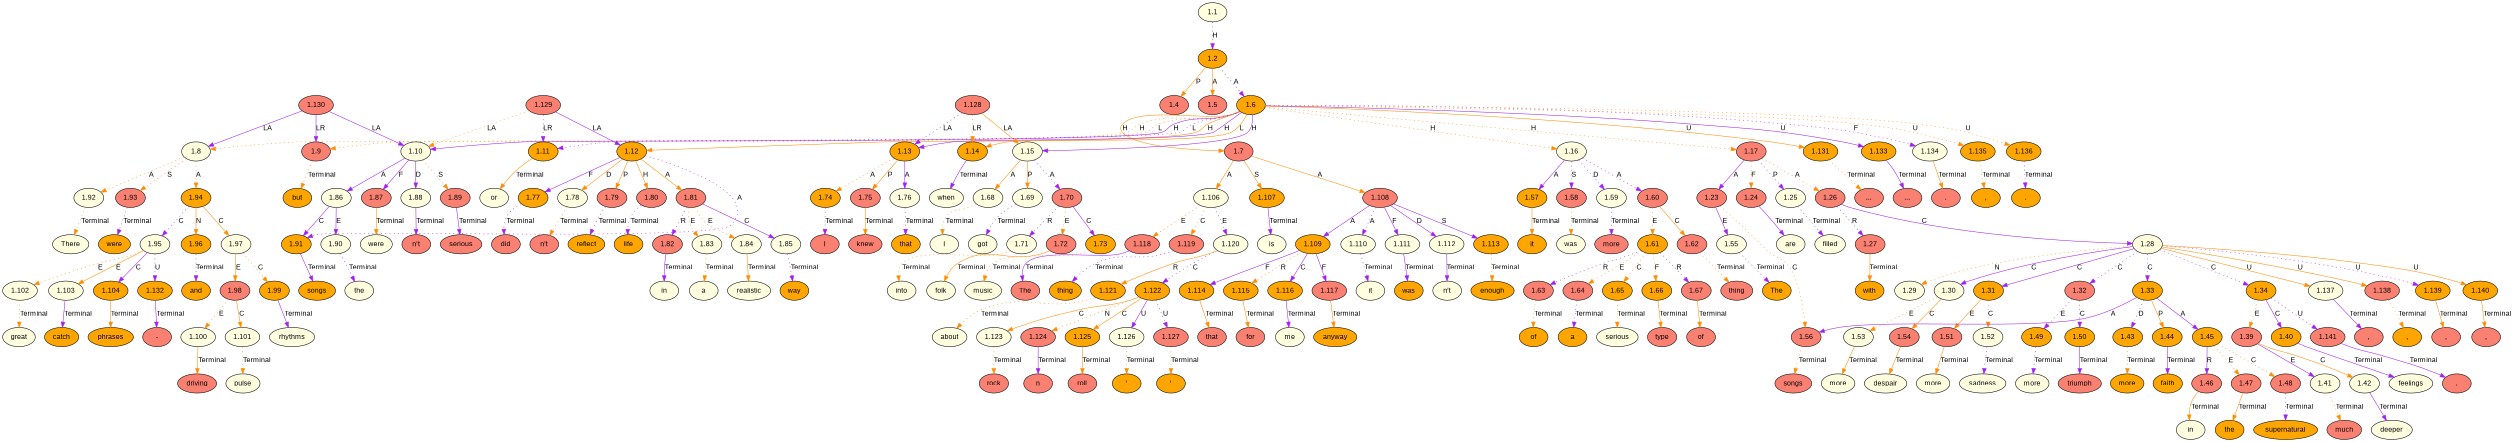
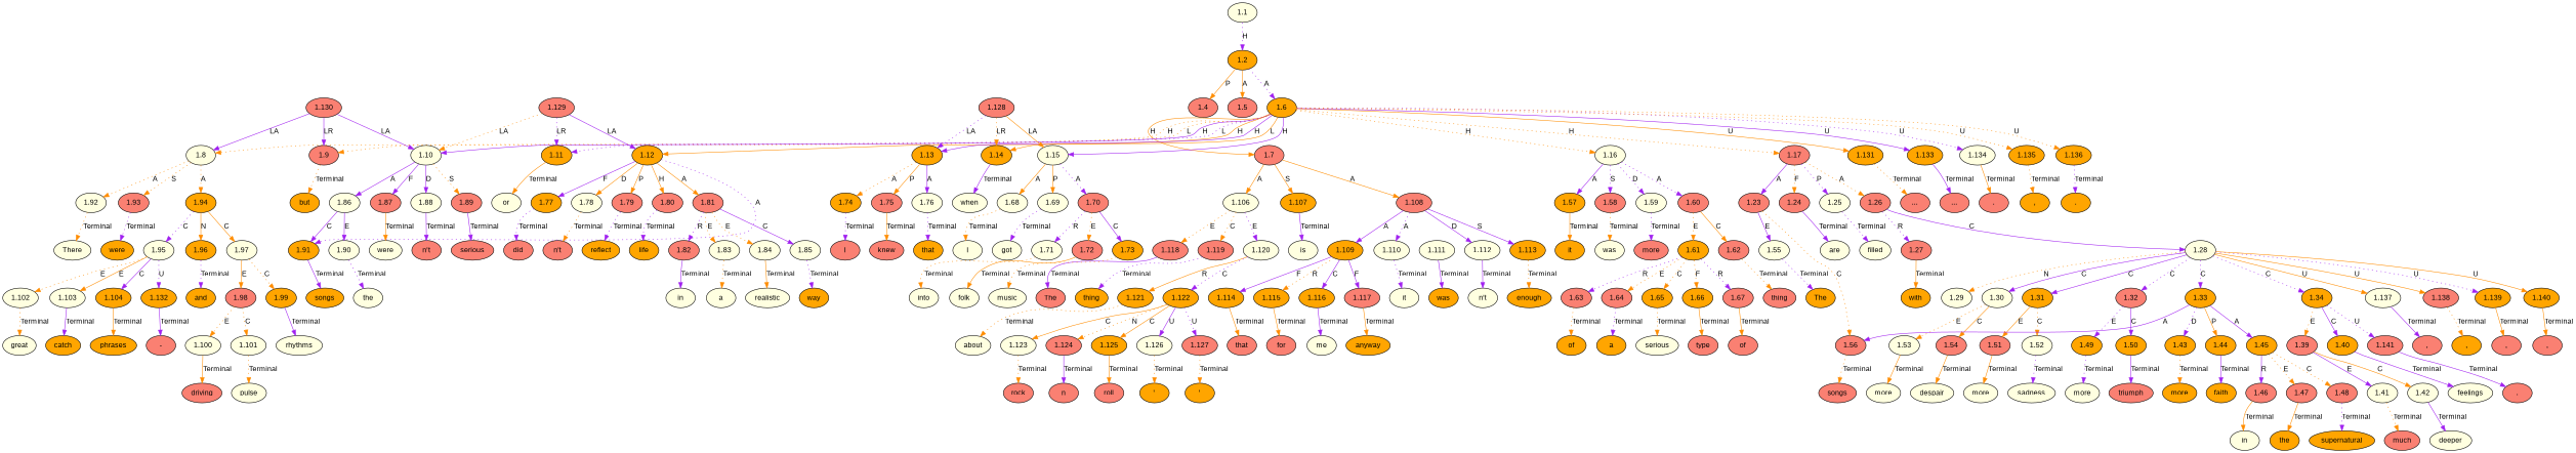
  digraph {
    fontname="Liberation Sans"
    node [fillcolor=lightyellow fontname="Liberation Sans" ordering=out style=filled]
    edge [color=darkorange fontname="Liberation Sans" ordering=out style=solid]
    n1 [fillcolor=salmon label=The]
    n2 [fillcolor=salmon label=that]
    n3 [fillcolor=salmon label=for]
    n4 [label=me]
    n5 [fillcolor=orange label=anyway]
    n6 [label=it]
    n7 [fillcolor=orange label=was]
    n8 [label="n't"]
    n9 [fillcolor=orange label=enough]
    n10 [fillcolor=salmon label="..."]
    n11 [label=There]
    n12 [fillcolor=orange label=thing]
    n13 [fillcolor=orange label=were]
    n14 [label=great]
    n15 [fillcolor=orange label=catch]
    n16 [fillcolor=salmon label="-"]
    n17 [fillcolor=orange label=phrases]
    n18 [fillcolor=orange label=and]
    n19 [fillcolor=salmon label=driving]
    n20 [label=pulse]
    n21 [label=rhythms]
    n22 [fillcolor=salmon label="..."]
    n23 [label=about]
    n24 [fillcolor=orange label=but]
    n25 [label=the]
    n26 [fillcolor=orange label=songs]
    n27 [label=were]
    n28 [fillcolor=salmon label="n't"]
    n29 [fillcolor=salmon label=serious]
    n30 [label=or]
    n31 [fillcolor=salmon label=did]
    n32 [fillcolor=salmon label="n't"]
    n33 [fillcolor=orange label=reflect]
    n34 [fillcolor=salmon label=rock]
    n35 [fillcolor=orange label=life]
    n36 [label=in]
    n37 [label=a]
    n38 [label=realistic]
    n39 [fillcolor=orange label=way]
    n40 [fillcolor=salmon label="."]
    n41 [fillcolor=salmon label=I]
    n42 [fillcolor=salmon label=knew]
    n43 [fillcolor=orange label=that]
    n44 [label=when]
    n45 [fillcolor=orange label="'"]
    n46 [label=I]
    n47 [label=got]
    n48 [label=into]
    n49 [label=folk]
    n50 [label=music]
    n51 [fillcolor=orange label=","]
    n52 [fillcolor=orange label=it]
    n53 [label=was]
    n54 [fillcolor=salmon label=more]
    n55 [fillcolor=orange label=of]
    n56 [fillcolor=salmon label=n]
    n57 [fillcolor=orange label=a]
    n58 [label=serious]
    n59 [fillcolor=salmon label=type]
    n60 [fillcolor=salmon label=of]
    n61 [fillcolor=salmon label=thing]
    n62 [fillcolor=orange label="."]
    n63 [fillcolor=orange label=The]
    n64 [fillcolor=salmon label=songs]
    n65 [label=are]
    n66 [label=filled]
    n67 [fillcolor=orange label="'"]
    n68 [fillcolor=orange label=with]
    n69 [label=more]
    n70 [label=despair]
    n71 [fillcolor=salmon label=","]
    n72 [label=more]
    n73 [label=sadness]
    n74 [fillcolor=orange label=","]
    n75 [label=more]
    n76 [fillcolor=salmon label=triumph]
    n77 [fillcolor=salmon label=","]
    n78 [fillcolor=salmon label=roll]
    n79 [fillcolor=orange label=more]
    n80 [fillcolor=orange label=faith]
    n81 [label=in]
    n82 [fillcolor=orange label=the]
    n83 [fillcolor=orange label=supernatural]
    n84 [fillcolor=salmon label=","]
    n85 [fillcolor=salmon label=much]
    n86 [label=deeper]
    n87 [label=feelings]
    n88 [fillcolor=salmon label="."]
    n89 [label=is]
    n90 [label=1.1]
    n91 [fillcolor=orange label=1.2]
    n92 [fillcolor=salmon label=1.4]
    n93 [fillcolor=salmon label=1.5]
    n94 [fillcolor=orange label=1.6]
    n95 [fillcolor=salmon label=1.7]
    n96 [label=1.8]
    n97 [fillcolor=salmon label=1.9]
    n98 [label=1.10]
    n99 [fillcolor=orange label=1.11]
    n100 [fillcolor=orange label=1.12]
    n101 [fillcolor=orange label=1.13]
    n102 [fillcolor=orange label=1.14]
    n103 [label=1.15]
    n104 [label=1.16]
    n105 [fillcolor=salmon label=1.17]
    n106 [fillcolor=orange label=1.131]
    n107 [fillcolor=orange label=1.133]
    n108 [label=1.134]
    n109 [fillcolor=orange label=1.135]
    n110 [fillcolor=orange label=1.136]
    n111 [label=1.106]
    n112 [fillcolor=orange label=1.107]
    n113 [fillcolor=salmon label=1.108]
    n114 [label=1.92]
    n115 [fillcolor=salmon label=1.93]
    n116 [fillcolor=orange label=1.94]
    n117 [label=1.86]
    n118 [fillcolor=salmon label=1.87]
    n119 [label=1.88]
    n120 [fillcolor=salmon label=1.89]
    n121 [fillcolor=orange label=1.77]
    n122 [label=1.78]
    n123 [fillcolor=salmon label=1.79]
    n124 [fillcolor=salmon label=1.80]
    n125 [fillcolor=salmon label=1.81]
    n126 [fillcolor=orange label=1.91]
    n127 [fillcolor=orange label=1.74]
    n128 [fillcolor=salmon label=1.75]
    n129 [label=1.76]
    n130 [label=1.68]
    n131 [label=1.69]
    n132 [fillcolor=salmon label=1.70]
    n133 [fillcolor=orange label=1.57]
    n134 [fillcolor=salmon label=1.58]
    n135 [label=1.59]
    n136 [fillcolor=salmon label=1.60]
    n137 [fillcolor=salmon label=1.23]
    n138 [fillcolor=salmon label=1.24]
    n139 [label=1.25]
    n140 [fillcolor=salmon label=1.26]
    n141 [fillcolor=salmon label=1.118]
    n142 [fillcolor=salmon label=1.119]
    n143 [label=1.120]
    n144 [fillcolor=orange label=1.109]
    n145 [label=1.110]
    n146 [label=1.111]
    n147 [label=1.112]
    n148 [fillcolor=orange label=1.113]
    n149 [label=1.95]
    n150 [fillcolor=orange label=1.96]
    n151 [label=1.97]
    n152 [label=1.90]
    n153 [fillcolor=salmon label=1.82]
    n154 [label=1.83]
    n155 [label=1.84]
    n156 [label=1.85]
    n157 [label=1.71]
    n158 [fillcolor=salmon label=1.72]
    n159 [fillcolor=orange label=1.73]
    n160 [fillcolor=orange label=1.61]
    n161 [fillcolor=salmon label=1.62]
    n162 [label=1.55]
    n163 [fillcolor=salmon label=1.56]
    n164 [fillcolor=salmon label=1.27]
    n165 [label=1.28]
    n166 [label=1.29]
    n167 [label=1.30]
    n168 [fillcolor=orange label=1.31]
    n169 [fillcolor=salmon label=1.32]
    n170 [fillcolor=orange label=1.33]
    n171 [fillcolor=orange label=1.34]
    n172 [label=1.137]
    n173 [fillcolor=salmon label=1.138]
    n174 [fillcolor=orange label=1.139]
    n175 [fillcolor=orange label=1.140]
    n176 [label=1.53]
    n177 [fillcolor=salmon label=1.54]
    n178 [fillcolor=salmon label=1.51]
    n179 [label=1.52]
    n180 [fillcolor=orange label=1.49]
    n181 [fillcolor=orange label=1.50]
    n182 [fillcolor=orange label=1.43]
    n183 [fillcolor=orange label=1.44]
    n184 [fillcolor=orange label=1.45]
    n185 [fillcolor=salmon label=1.39]
    n186 [fillcolor=orange label=1.40]
    n187 [fillcolor=salmon label=1.141]
    n188 [fillcolor=salmon label=1.46]
    n189 [fillcolor=salmon label=1.47]
    n190 [fillcolor=salmon label=1.48]
    n191 [label=1.41]
    n192 [label=1.42]
    n193 [fillcolor=salmon label=1.63]
    n194 [fillcolor=salmon label=1.64]
    n195 [fillcolor=orange label=1.65]
    n196 [fillcolor=orange label=1.66]
    n197 [fillcolor=salmon label=1.67]
    n198 [label=1.102]
    n199 [label=1.103]
    n200 [fillcolor=orange label=1.104]
    n201 [fillcolor=orange label=1.132]
    n202 [fillcolor=salmon label=1.98]
    n203 [fillcolor=orange label=1.99]
    n204 [label=1.100]
    n205 [label=1.101]
    n206 [fillcolor=orange label=1.121]
    n207 [fillcolor=orange label=1.122]
    n208 [fillcolor=orange label=1.114]
    n209 [fillcolor=orange label=1.115]
    n210 [fillcolor=orange label=1.116]
    n211 [fillcolor=salmon label=1.117]
    n212 [label=1.123]
    n213 [fillcolor=salmon label=1.124]
    n214 [fillcolor=orange label=1.125]
    n215 [label=1.126]
    n216 [fillcolor=salmon label=1.127]
    n217 [fillcolor=salmon label=1.128]
    n218 [fillcolor=salmon label=1.129]
    n219 [fillcolor=salmon label=1.130]
    n90 -> n91 [color=purple label=H style=dotted]
    n91 -> n92 [label=P]
    n91 -> n93 [label=A]
    n91 -> n94 [color=purple label=A style=dotted]
    n94 -> n95 [label=H]
    n94 -> n96 [label=H style=dotted]
    n94 -> n97 [label=L style=dotted]
    n94 -> n98 [color=purple label=H]
    n94 -> n99 [color=purple label=L style=dotted]
    n94 -> n100 [label=H]
    n94 -> n101 [color=purple label=H]
    n94 -> n102 [label=L]
    n94 -> n103 [color=purple label=H]
    n94 -> n104 [label=H style=dotted]
    n94 -> n105 [label=H style=dotted]
    n94 -> n106 [label=U]
    n94 -> n107 [color=purple label=U]
-   n94 -> n108 [color=purple label=F style=dotted]
+   n94 -> n108 [color=purple label=U style=dotted]
    n94 -> n109 [label=U style=dotted]
    n94 -> n110 [label=U style=dotted]
    n95 -> n111 [label=A]
    n95 -> n112 [label=S]
    n95 -> n113 [label=A]
    n96 -> n114 [label=A style=dotted]
    n96 -> n115 [label=S style=dotted]
    n96 -> n116 [label=A style=dotted]
    n97 -> n24 [label=Terminal style=dotted]
    n98 -> n117 [color=purple label=A]
    n98 -> n118 [color=purple label=F]
    n98 -> n119 [color=purple label=D]
    n98 -> n120 [label=S style=dotted]
    n99 -> n30 [label=Terminal]
    n100 -> n121 [color=purple label=F]
    n100 -> n122 [label=D]
    n100 -> n123 [label=P]
    n100 -> n124 [label=H]
    n100 -> n125 [label=A]
    n100 -> n126 [color=purple label=A style=dotted]
    n101 -> n127 [label=A style=dotted]
    n101 -> n128 [label=P]
    n101 -> n129 [color=purple label=A]
    n102 -> n44 [color=purple label=Terminal]
    n103 -> n130 [label=A]
    n103 -> n131 [label=P]
    n103 -> n132 [color=purple label=A style=dotted]
    n104 -> n133 [color=purple label=A]
    n104 -> n134 [color=purple label=S style=dotted]
    n104 -> n135 [color=purple label=D style=dotted]
    n104 -> n136 [color=purple label=A style=dotted]
    n105 -> n137 [color=purple label=A]
    n105 -> n138 [label=F style=dotted]
    n105 -> n139 [color=purple label=P style=dotted]
    n105 -> n140 [label=A style=dotted]
    n106 -> n10 [label=Terminal style=dotted]
    n107 -> n22 [color=purple label=Terminal]
    n108 -> n40 [label=Terminal]
    n109 -> n51 [label=Terminal style=dotted]
    n110 -> n62 [color=purple label=Terminal style=dotted]
    n111 -> n141 [label=E style=dotted]
    n111 -> n142 [label=C style=dotted]
    n111 -> n143 [color=purple label=E style=dotted]
    n112 -> n89 [color=purple label=Terminal]
    n113 -> n144 [color=purple label=A]
    n113 -> n145 [color=purple label=A style=dotted]
-   n113 -> n146 [color=purple label=F]
    n113 -> n147 [color=purple label=D]
    n113 -> n148 [color=purple label=S]
    n114 -> n11 [label=Terminal style=dotted]
    n115 -> n13 [color=purple label=Terminal style=dotted]
    n116 -> n149 [color=purple label=C style=dotted]
    n116 -> n150 [label=N]
    n116 -> n151 [label=C]
    n117 -> n126 [color=purple label=C]
    n117 -> n152 [color=purple label=E]
    n118 -> n27 [label=Terminal]
    n119 -> n28 [color=purple label=Terminal]
    n120 -> n29 [color=purple label=Terminal]
    n121 -> n31 [color=purple label=Terminal style=dotted]
    n122 -> n32 [label=Terminal style=dotted]
    n123 -> n33 [color=purple label=Terminal style=dotted]
    n124 -> n35 [color=purple label=Terminal style=dotted]
    n125 -> n153 [color=purple label=R style=dotted]
    n125 -> n154 [label=E style=dotted]
    n125 -> n155 [label=E style=dotted]
    n125 -> n156 [color=purple label=C]
    n126 -> n26 [color=purple label=Terminal]
    n127 -> n41 [color=purple label=Terminal style=dotted]
    n128 -> n42 [label=Terminal]
    n129 -> n43 [color=purple label=Terminal style=dotted]
    n130 -> n46 [label=Terminal style=dotted]
    n131 -> n47 [color=purple label=Terminal style=dotted]
    n132 -> n157 [color=purple label=R style=dotted]
    n132 -> n158 [label=E style=dotted]
    n132 -> n159 [color=purple label=C]
    n133 -> n52 [label=Terminal]
    n134 -> n53 [label=Terminal style=dotted]
    n135 -> n54 [color=purple label=Terminal style=dotted]
    n136 -> n160 [label=E style=dotted]
    n136 -> n161 [label=C]
    n137 -> n162 [color=purple label=E]
    n137 -> n163 [label=C style=dotted]
    n138 -> n65 [color=purple label=Terminal]
    n139 -> n66 [color=purple label=Terminal style=dotted]
    n140 -> n164 [color=purple label=R style=dotted]
    n140 -> n165 [color=purple label=C]
    n141 -> n1 [color=purple label=Terminal]
    n142 -> n12 [color=purple label=Terminal style=dotted]
    n143 -> n206 [label=R]
    n143 -> n207 [color=purple label=C style=dotted]
    n144 -> n208 [color=purple label=F]
    n144 -> n209 [label=R style=dotted]
    n144 -> n210 [color=purple label=C]
    n144 -> n211 [color=purple label=F]
    n145 -> n6 [color=purple label=Terminal style=dotted]
    n146 -> n7 [color=purple label=Terminal]
    n147 -> n8 [color=purple label=Terminal]
    n148 -> n9 [label=Terminal style=dotted]
    n149 -> n198 [label=E style=dotted]
    n149 -> n199 [label=E]
    n149 -> n200 [color=purple label=C]
    n149 -> n201 [color=purple label=U style=dotted]
    n150 -> n18 [color=purple label=Terminal style=dotted]
    n151 -> n202 [label=E]
    n151 -> n203 [label=C style=dotted]
    n152 -> n25 [color=purple label=Terminal style=dotted]
    n153 -> n36 [color=purple label=Terminal]
    n154 -> n37 [label=Terminal style=dotted]
    n155 -> n38 [label=Terminal]
    n156 -> n39 [color=purple label=Terminal style=dotted]
    n157 -> n48 [label=Terminal style=dotted]
    n158 -> n49 [label=Terminal]
    n159 -> n50 [label=Terminal style=dotted]
    n160 -> n193 [color=purple label=R style=dotted]
    n160 -> n194 [label=E style=dotted]
    n160 -> n195 [label=C style=dotted]
    n160 -> n196 [label=F style=dotted]
    n160 -> n197 [color=purple label=R style=dotted]
    n161 -> n61 [label=Terminal style=dotted]
    n162 -> n63 [color=purple label=Terminal style=dotted]
    n163 -> n64 [label=Terminal style=dotted]
    n164 -> n68 [label=Terminal]
    n165 -> n166 [label=N style=dotted]
    n165 -> n167 [color=purple label=C]
    n165 -> n168 [color=purple label=C]
    n165 -> n169 [color=purple label=C style=dotted]
    n165 -> n170 [color=purple label=C style=dotted]
    n165 -> n171 [color=purple label=C style=dotted]
    n165 -> n172 [label=U]
    n165 -> n173 [label=U]
    n165 -> n174 [color=purple label=U style=dotted]
    n165 -> n175 [label=U]
    n167 -> n176 [label=E style=dotted]
    n167 -> n177 [label=C]
    n168 -> n178 [label=E]
    n168 -> n179 [label=C style=dotted]
    n169 -> n180 [color=purple label=E style=dotted]
-   n169 -> n181 [color=purple label=C style=dotted]
+   n169 -> n181 [color=purple label=C]
    n170 -> n163 [color=purple label=A]
    n170 -> n182 [color=purple label=D style=dotted]
    n170 -> n183 [label=P]
    n170 -> n184 [color=purple label=A]
    n171 -> n185 [label=E style=dotted]
    n171 -> n186 [color=purple label=C]
    n171 -> n187 [color=purple label=U style=dotted]
    n172 -> n71 [color=purple label=Terminal]
    n173 -> n74 [label=Terminal style=dotted]
    n174 -> n77 [label=Terminal]
    n175 -> n84 [label=Terminal]
    n176 -> n69 [label=Terminal]
    n177 -> n70 [label=Terminal]
    n178 -> n72 [label=Terminal]
    n179 -> n73 [color=purple label=Terminal style=dotted]
    n180 -> n75 [color=purple label=Terminal style=dotted]
    n181 -> n76 [color=purple label=Terminal]
    n182 -> n79 [label=Terminal style=dotted]
    n183 -> n80 [color=purple label=Terminal]
    n184 -> n188 [color=purple label=R]
    n184 -> n189 [label=E style=dotted]
    n184 -> n190 [label=C style=dotted]
    n185 -> n191 [color=purple label=E]
    n185 -> n192 [label=C]
    n186 -> n87 [color=purple label=Terminal]
    n187 -> n88 [color=purple label=Terminal]
    n188 -> n81 [label=Terminal]
    n189 -> n82 [label=Terminal]
    n190 -> n83 [color=purple label=Terminal style=dotted]
    n191 -> n85 [label=Terminal style=dotted]
    n192 -> n86 [color=purple label=Terminal]
    n193 -> n55 [label=Terminal style=dotted]
    n194 -> n57 [color=purple label=Terminal style=dotted]
    n195 -> n58 [label=Terminal style=dotted]
    n196 -> n59 [label=Terminal]
    n197 -> n60 [label=Terminal]
    n198 -> n14 [label=Terminal style=dotted]
    n199 -> n15 [color=purple label=Terminal]
    n200 -> n17 [label=Terminal]
    n201 -> n16 [color=purple label=Terminal]
    n202 -> n204 [label=E style=dotted]
-   n202 -> n205 [label=C]
+   n202 -> n205 [label=C style=dotted]
    n203 -> n21 [color=purple label=Terminal]
    n204 -> n19 [label=Terminal]
    n205 -> n20 [label=Terminal style=dotted]
    n206 -> n23 [label=Terminal style=dotted]
    n207 -> n212 [label=C]
    n207 -> n213 [label=N style=dotted]
    n207 -> n214 [label=C]
    n207 -> n215 [color=purple label=U]
    n207 -> n216 [color=purple label=U style=dotted]
    n208 -> n2 [label=Terminal]
    n209 -> n3 [label=Terminal]
    n210 -> n4 [color=purple label=Terminal]
    n211 -> n5 [label=Terminal]
    n212 -> n34 [label=Terminal style=dotted]
    n213 -> n56 [color=purple label=Terminal]
    n214 -> n78 [label=Terminal]
    n215 -> n45 [label=Terminal style=dotted]
    n216 -> n67 [label=Terminal style=dotted]
    n217 -> n101 [color=purple label=LA style=dotted]
    n217 -> n102 [label=LR style=dotted]
    n217 -> n103 [label=LA]
    n218 -> n98 [label=LA style=dotted]
    n218 -> n99 [color=purple label=LR style=dotted]
    n218 -> n100 [color=purple label=LA]
    n219 -> n96 [color=purple label=LA]
    n219 -> n97 [color=purple label=LR]
    n219 -> n98 [color=purple label=LA]
  }
